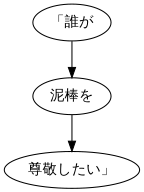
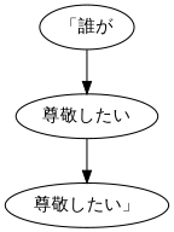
  digraph {
    fontname=Merriweather
    node [fontname=Merriweather]
    edge [fontname=Merriweather]
    n1 [label="「誰が"]
-   n2 [label="泥棒を"]
+   n2 [label="尊敬したい"]
    n3 [label="尊敬したい」"]
    n1 -> n2
    n2 -> n3
  }
